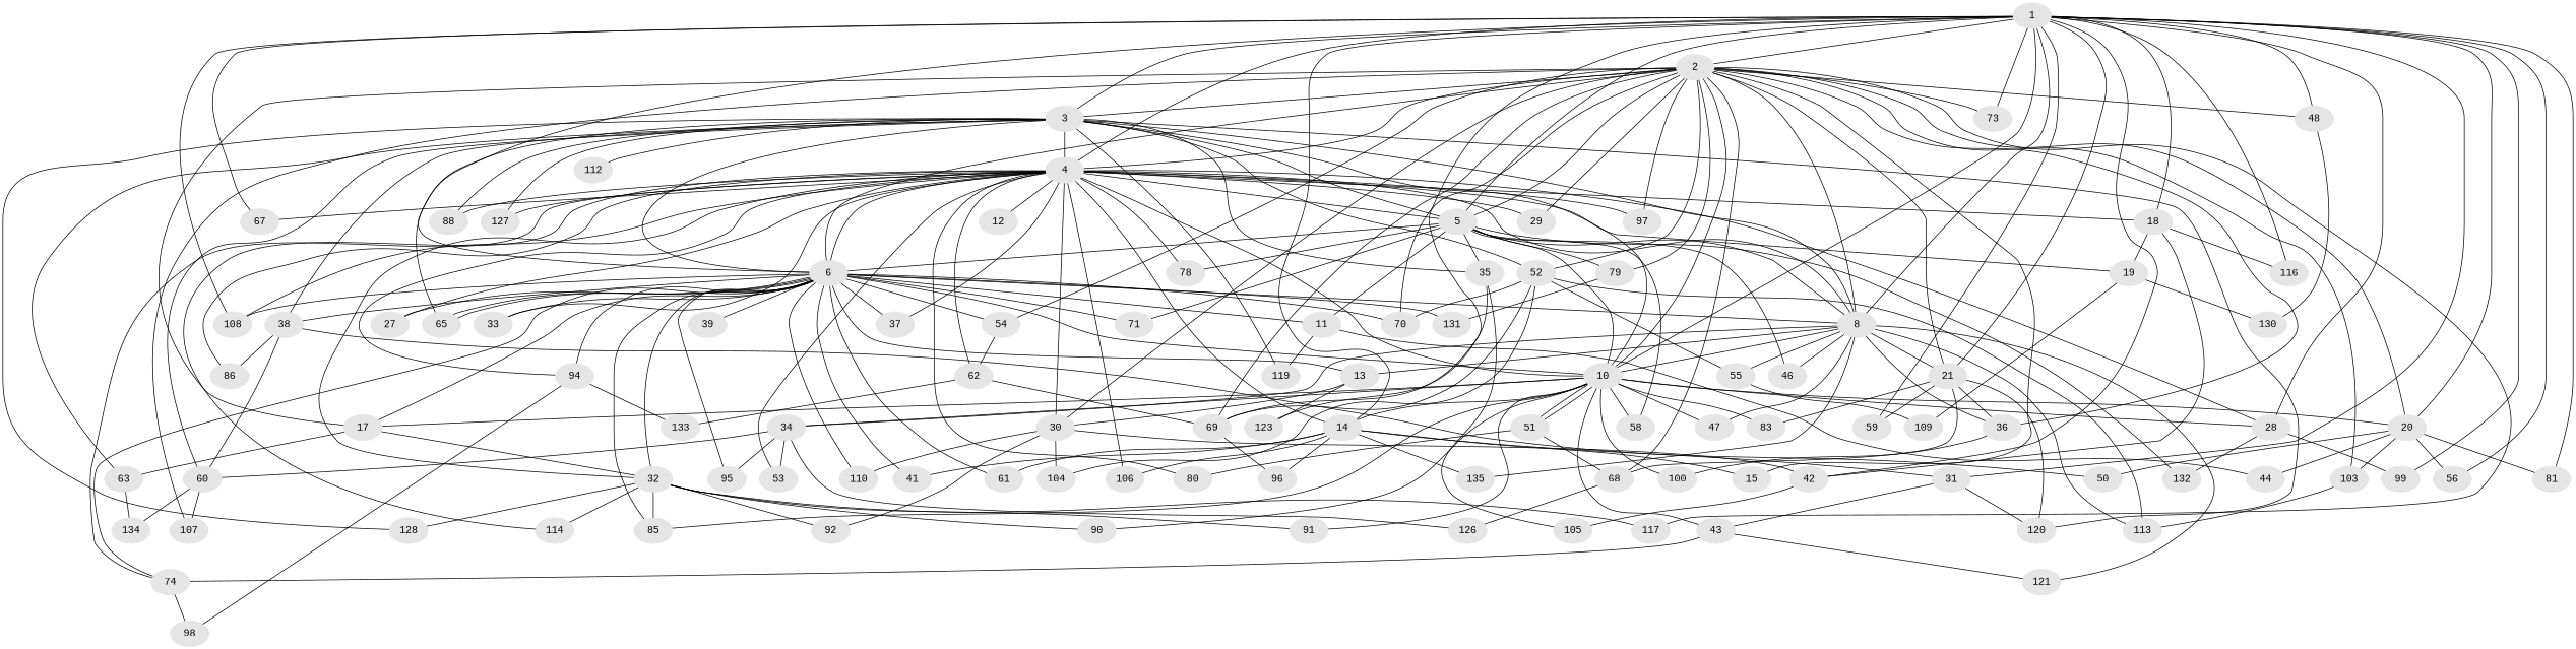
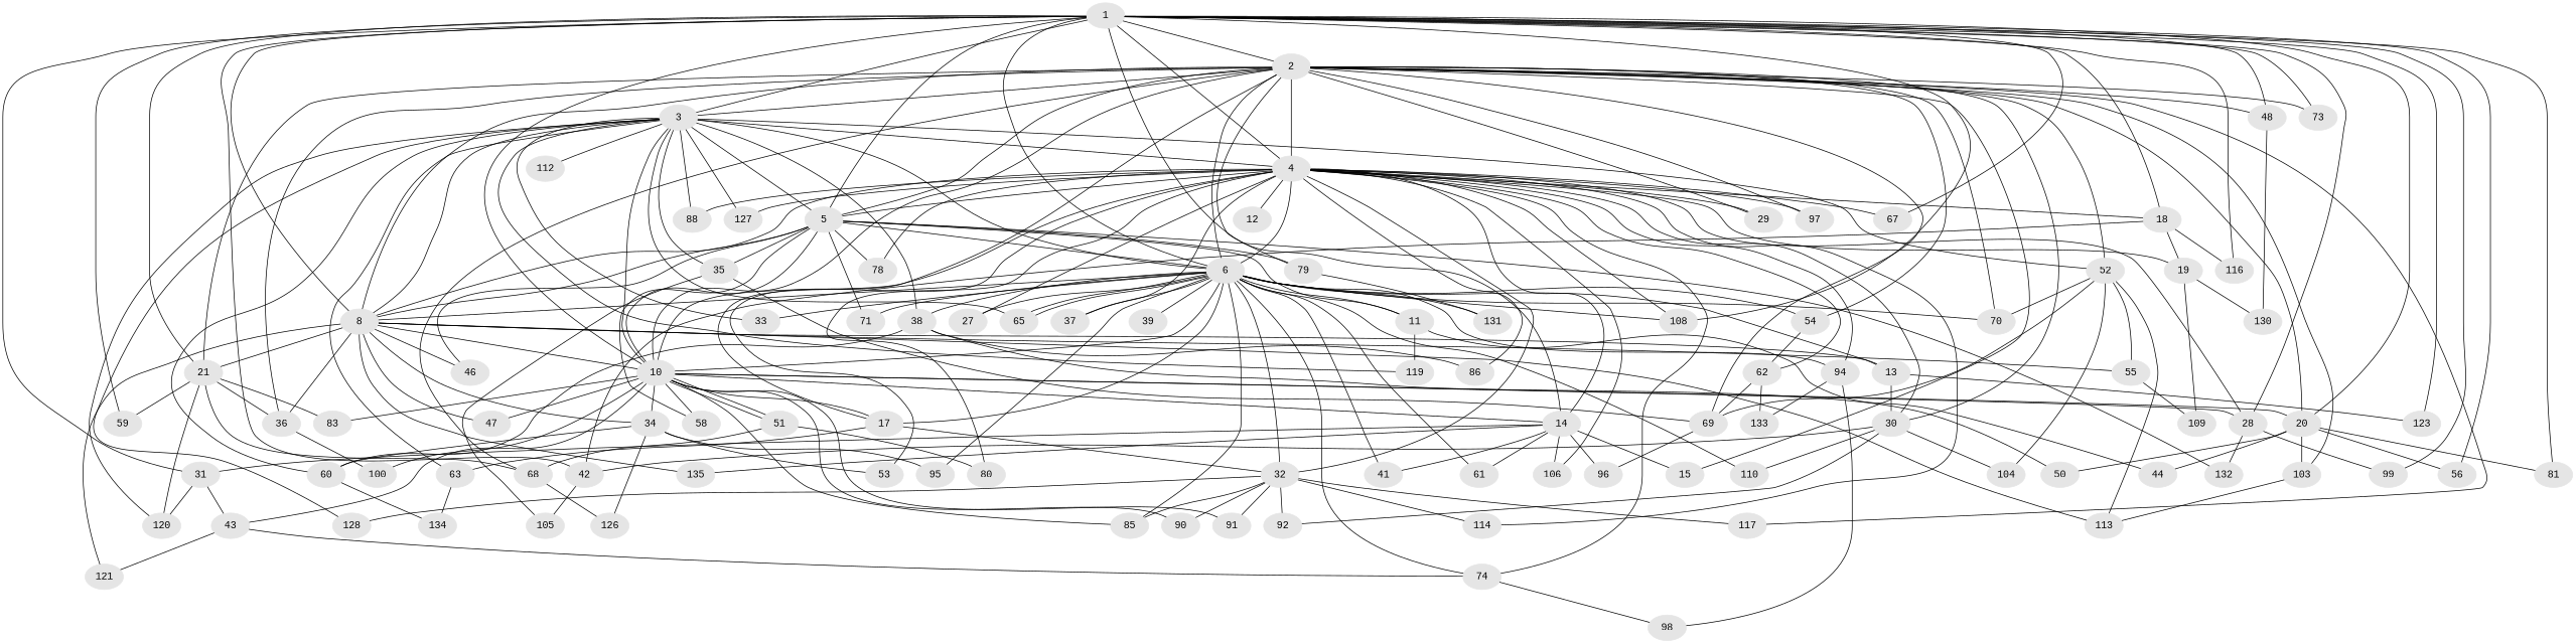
  graph {
    fontname="Liberation Mono"
    node [color=gray90 fontname="Liberation Mono" style=filled]
    edge [fontname="Liberation Mono"]
    1 [super="+75"]
    2 [super="+117"]
    3 [super="+23"]
    4 [super="+7"]
    5 [super="+25"]
    6 [super="+9"]
    8 [super="+49"]
    10 [super="+26"]
    14 [super="+16"]
    18 [super="+124"]
    20 [super="+24"]
    21 [super="+101"]
    28 [super="+136"]
    31
    42 [super="+57"]
    48
    56
    59
    67
    73
    81
    99
    116
    123
    108
    15
    17 [super="+84"]
    29
    30 [super="+77"]
    36 [super="+45"]
    52 [super="+129"]
    54
    68 [super="+111"]
    69 [super="+87"]
    70 [super="+122"]
    79
    97
    103
-   107
    n40 [label=117]
    35
    38 [super="+40"]
    60
    63
    65 [super="+89"]
    88
    112
    119
    120 [super="+125"]
    127
    128
    12
    19 [super="+76"]
    27
    32 [super="+72"]
    33
    37
    53
    62 [super="+64"]
    74
    78
    80
    86
    94
    106
    114
    11
    46
    58
    71
    132
    39
    13 [super="+82"]
    41
    61
    85 [super="+93"]
    95
    110
    131
    34 [super="+66"]
    47
    55
    113 [super="+115"]
    121
    135
    43 [super="+102"]
    51
    83
    90
    91
    100
    44
    96
    50
    105
    130
    92
    104
    126
    134
    109
    133
    98
    1 -- 2
    1 -- 3
    1 -- 4 [weight=3]
    1 -- 5
    1 -- 6 [weight=2]
    1 -- 8
    1 -- 10
    1 -- 14
    1 -- 18
    1 -- 20
    1 -- 21
    1 -- 28
    1 -- 31
    1 -- 42
    1 -- 48
    1 -- 56
    1 -- 59
    1 -- 67
    1 -- 73
    1 -- 81
    1 -- 99
    1 -- 116
    1 -- 123
    1 -- 108
    2 -- 3
    2 -- 4 [weight=2]
    2 -- 5
    2 -- 6 [weight=2]
    2 -- 8
    2 -- 10 [weight=3]
    2 -- 20
    2 -- 21
    2 -- 48
    2 -- 73
    2 -- 15
    2 -- 17
    2 -- 29
    2 -- 30
    2 -- 36
    2 -- 52
    2 -- 54
    2 -- 68
    2 -- 69
    2 -- 70
    2 -- 79
    2 -- 97
    2 -- 103
-   2 -- 107
    2 -- n40
    3 -- 4 [weight=2]
    3 -- 5
    3 -- 6 [weight=2]
    3 -- 8
    3 -- 10 [weight=2]
    3 -- 52
    3 -- 35
    3 -- 38 [weight=2]
    3 -- 60
    3 -- 63
    3 -- 65
    3 -- 88
    3 -- 112
    3 -- 119
    3 -- 120
    3 -- 127
    3 -- 128
    4 -- 5 [weight=2]
    4 -- 6 [weight=4]
    4 -- 8 [weight=3]
    4 -- 10 [weight=2]
    4 -- 14
    4 -- 18
    4 -- 28
    4 -- 67
    4 -- 108
    4 -- 29
    4 -- 30
    4 -- 97
    4 -- 88
    4 -- 127
    4 -- 12
    4 -- 19 [weight=3]
    4 -- 27
    4 -- 32
-   4 -- 33
+   3 -- 33
    4 -- 37
    4 -- 53
    4 -- 62 [weight=2]
    4 -- 74
    4 -- 78
    4 -- 80
    4 -- 86
    4 -- 94
    4 -- 106
    4 -- 114
    5 -- 6 [weight=2]
    5 -- 8
    5 -- 10
    5 -- 79
    5 -- 35
    5 -- 78
    5 -- 11
    5 -- 46
    5 -- 58
    5 -- 71
    5 -- 132
    6 -- 8 [weight=2]
    6 -- 10 [weight=2]
    6 -- 108
    6 -- 17
    6 -- 54
    6 -- 70
    6 -- 38
    6 -- 65
    6 -- 65
    6 -- 27
    6 -- 32
    6 -- 33
    6 -- 37
    6 -- 74
    6 -- 94
    6 -- 11
    6 -- 71
    6 -- 39
    6 -- 13 [weight=2]
    6 -- 41
    6 -- 61
    6 -- 85
    6 -- 95
    6 -- 110
    6 -- 131
    8 -- 10
    8 -- 21
    8 -- 36
    8 -- 46
    8 -- 13
    8 -- 34
    8 -- 47
    8 -- 55
    8 -- 113
    8 -- 121
    8 -- 135
    10 -- 14
    10 -- 20
    10 -- 28
    10 -- 17
    10 -- 58
    10 -- 85
    10 -- 34
    10 -- 47
    10 -- 43
    10 -- 51
    10 -- 51
    10 -- 83
    10 -- 90
    10 -- 91
    10 -- 100
    14 -- 31
    14 -- 15
    14 -- 106
    14 -- 41
    14 -- 61
    14 -- 135
    14 -- 96
    18 -- 42
    18 -- 116
    18 -- 19
    20 -- 56
    20 -- 81
    20 -- 103
    20 -- 44
    20 -- 50
    21 -- 59
    21 -- 36
    21 -- 68
    21 -- 120
    21 -- 83
    28 -- 99
    28 -- 132
    31 -- 120
    31 -- 43
    42 -- 105
    48 -- 130
    17 -- 63
    17 -- 32
    30 -- 42
    30 -- 110
    30 -- 92
    30 -- 104
    36 -- 100
    52 -- 69
    52 -- 70
    52 -- 55
    52 -- 113
    52 -- 104
    54 -- 62
    68 -- 126
    69 -- 96
    79 -- 131
    103 -- 113
    35 -- 69
    35 -- 105
    38 -- 60
    38 -- 86
    38 -- 50
-   60 -- 107
    60 -- 134
    63 -- 134
    19 -- 130
    19 -- 109
    32 -- n40
    32 -- 128
    32 -- 114
    32 -- 85
    32 -- 90
    32 -- 91
    32 -- 92
    62 -- 69
    62 -- 133
    74 -- 98
    94 -- 133
    94 -- 98
    11 -- 119
    11 -- 44
    13 -- 123
    13 -- 30
    34 -- 60
    34 -- 53
    34 -- 95
    34 -- 126
    55 -- 109
    43 -- 74
    43 -- 121
    51 -- 68
    51 -- 80
  }
